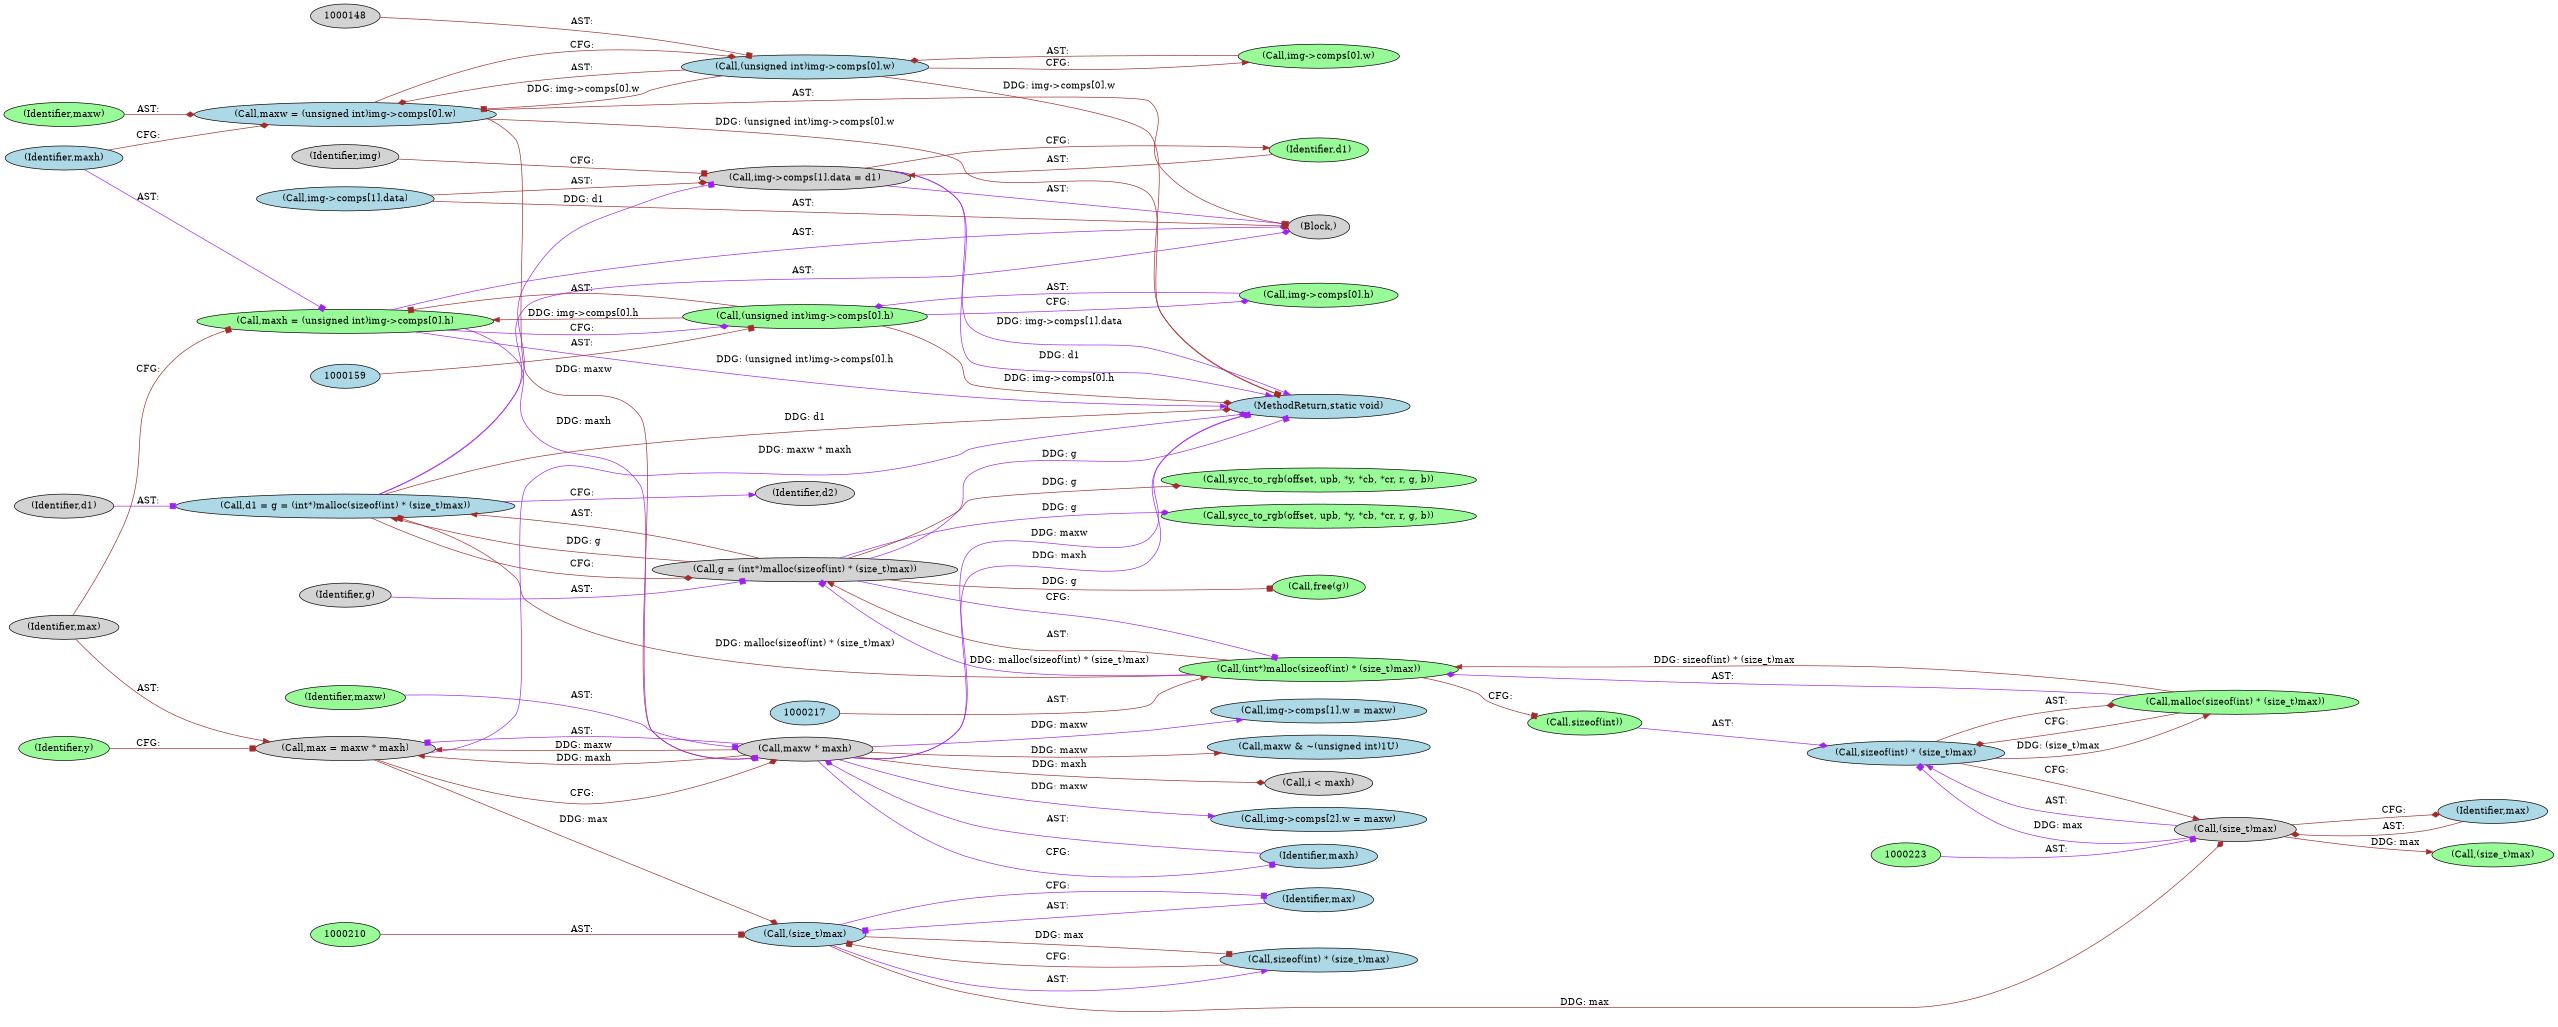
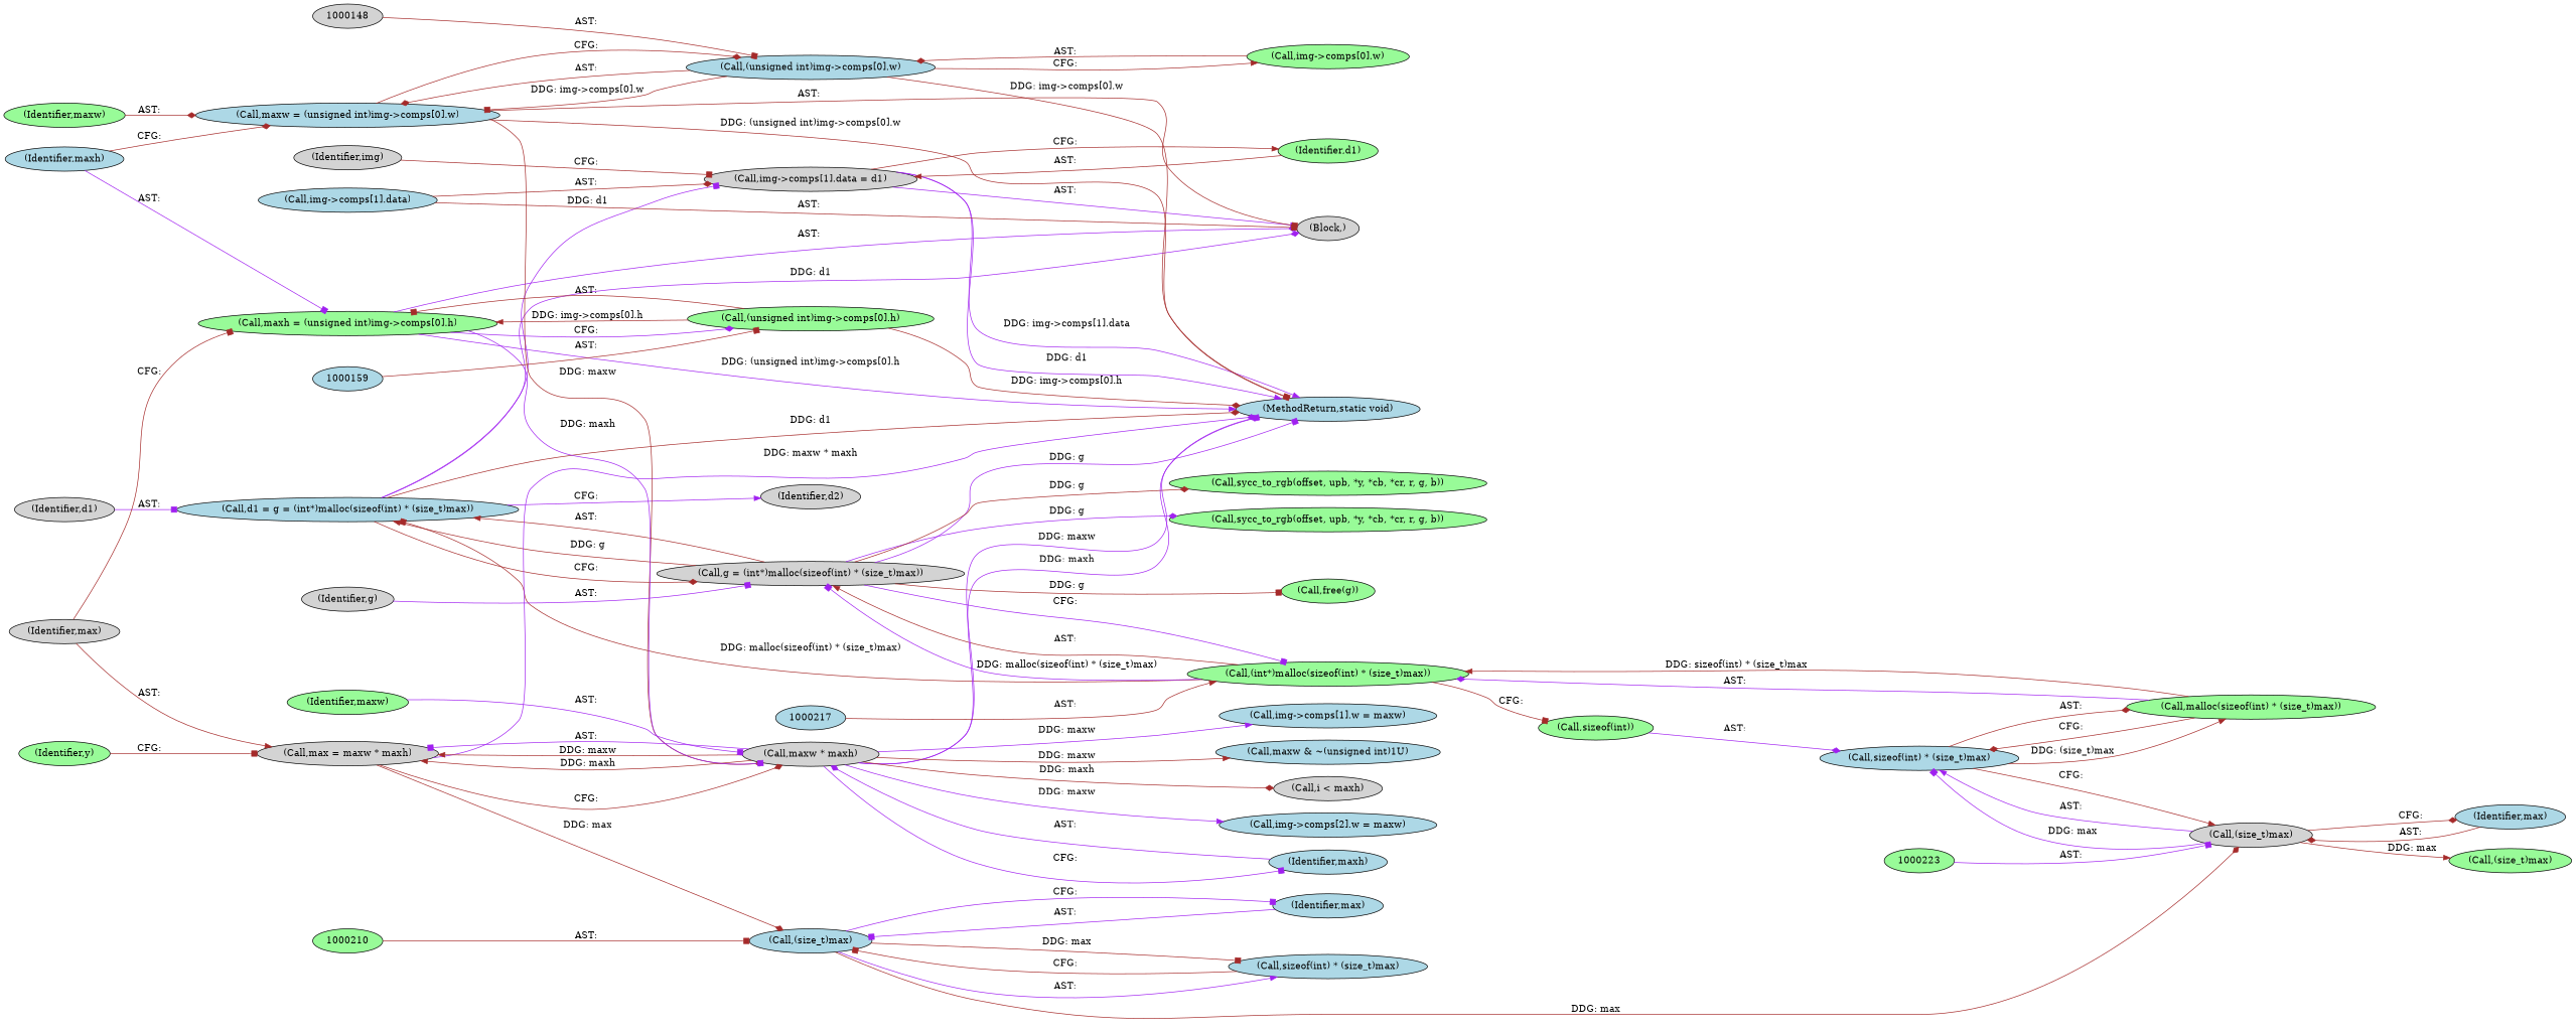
  digraph {
    rankdir=LR
    node [fillcolor=lightblue style=filled]
    edge [arrowhead=box color=brown]
    n1 [fillcolor=lightgrey label="(Call,img->comps[1].data = d1)"]
    n2 [fillcolor=lightgrey label="(Block,)"]
    n3 [label="(MethodReturn,static void)"]
    n4 [fillcolor=palegreen label="(Identifier,d1)"]
    n5 [label="(Call,d1 = g = (int*)malloc(sizeof(int) * (size_t)max))"]
    n6 [fillcolor=lightgrey label="(Call,g = (int*)malloc(sizeof(int) * (size_t)max))"]
    n7 [fillcolor=lightgrey label="(Identifier,d2)"]
    n8 [fillcolor=palegreen label="(Call,(int*)malloc(sizeof(int) * (size_t)max))"]
    n9 [fillcolor=palegreen label="(Call,sycc_to_rgb(offset, upb, *y, *cb, *cr, r, g, b))"]
    n10 [fillcolor=palegreen label="(Call,free(g))"]
    n11 [fillcolor=palegreen label="(Call,sycc_to_rgb(offset, upb, *y, *cb, *cr, r, g, b))"]
    n12 [fillcolor=palegreen label="(Call,sizeof(int))"]
    n13 [fillcolor=palegreen label="(Call,malloc(sizeof(int) * (size_t)max))"]
    n14 [label="(Call,sizeof(int) * (size_t)max)"]
    n15 [fillcolor=lightgrey label="(Call,(size_t)max)"]
    n16 [label="(Identifier,max)"]
    n17 [fillcolor=palegreen label="(Call,(size_t)max)"]
    n18 [label="(Call,(size_t)max)"]
    n19 [label="(Call,sizeof(int) * (size_t)max)"]
    n20 [label="(Identifier,max)"]
    n21 [fillcolor=lightgrey label="(Call,max = maxw * maxh)"]
    n22 [fillcolor=lightgrey label="(Call,maxw * maxh)"]
    n23 [label="(Call,maxw & ~(unsigned int)1U)"]
    n24 [fillcolor=lightgrey label="(Call,i < maxh)"]
    n25 [label="(Identifier,maxh)"]
    n26 [label="(Call,img->comps[2].w = maxw)"]
    n27 [label="(Call,img->comps[1].w = maxw)"]
    n28 [label="(Call,maxw = (unsigned int)img->comps[0].w)"]
    n29 [label="(Call,(unsigned int)img->comps[0].w)"]
    n30 [fillcolor=palegreen label="(Call,img->comps[0].w)"]
    n31 [fillcolor=palegreen label="(Call,maxh = (unsigned int)img->comps[0].h)"]
    n32 [fillcolor=palegreen label="(Call,(unsigned int)img->comps[0].h)"]
-   n33 [fillcolor=palegreen label="(Call,img->comps[0].h)"]
    n34 [fillcolor=palegreen label="(Identifier,maxw)"]
    n35 [fillcolor=lightgrey label="(Identifier,d1)"]
    n36 [fillcolor=lightgrey label="(Identifier,g)"]
    n37 [label="(Call,img->comps[1].data)"]
    n38 [fillcolor=lightgrey label="(Identifier,max)"]
    n39 [fillcolor=palegreen label="(Identifier,maxw)"]
    n40 [fillcolor=palegreen label="(Identifier,y)"]
    n41 [label="(Identifier,maxh)"]
    n42 [fillcolor=lightgrey label="(Identifier,img)"]
    1000217
    1000223 [fillcolor=palegreen]
    1000210 [fillcolor=palegreen]
    1000148 [fillcolor=lightgrey]
    1000159
    n1 -> n2 [arrowhead=normal color=purple label="AST: "]
    n1 -> n3 [arrowhead=normal color=purple label="DDG: img->comps[1].data"]
    n1 -> n3 [arrowhead=normal color=purple label="DDG: d1"]
    n1 -> n4 [arrowhead=normal label="CFG: "]
    n4 -> n1 [arrowhead=normal label="AST: "]
    n5 -> n1 [color=purple label="DDG: d1"]
-   n5 -> n2 [arrowhead=diamond color=purple label="AST: "]
+   n5 -> n2 [arrowhead=diamond color=purple label="DDG: d1"]
    n5 -> n3 [arrowhead=diamond label="DDG: d1"]
    n5 -> n6 [arrowhead=diamond label="CFG: "]
    n5 -> n7 [arrowhead=normal color=purple label="CFG: "]
    n6 -> n3 [color=purple label="DDG: g"]
    n6 -> n5 [arrowhead=normal label="AST: "]
    n6 -> n5 [arrowhead=normal label="DDG: g"]
    n6 -> n8 [color=purple label="CFG: "]
    n6 -> n9 [arrowhead=diamond color=purple label="DDG: g"]
    n6 -> n10 [label="DDG: g"]
    n6 -> n11 [arrowhead=diamond label="DDG: g"]
    n8 -> n5 [label="DDG: malloc(sizeof(int) * (size_t)max)"]
    n8 -> n6 [arrowhead=normal label="AST: "]
    n8 -> n6 [color=purple label="DDG: malloc(sizeof(int) * (size_t)max)"]
    n8 -> n12 [label="CFG: "]
    n12 -> n14 [arrowhead=diamond color=purple label="AST: "]
    n13 -> n8 [arrowhead=diamond color=purple label="AST: "]
    n13 -> n8 [arrowhead=normal label="DDG: sizeof(int) * (size_t)max"]
    n13 -> n14 [arrowhead=diamond label="CFG: "]
    n14 -> n13 [arrowhead=diamond label="AST: "]
    n14 -> n13 [arrowhead=normal label="DDG: (size_t)max"]
    n14 -> n15 [arrowhead=normal label="CFG: "]
    n15 -> n14 [arrowhead=normal color=purple label="AST: "]
    n15 -> n14 [color=purple label="DDG: max"]
    n15 -> n16 [arrowhead=diamond label="CFG: "]
    n15 -> n17 [arrowhead=normal label="DDG: max"]
    n16 -> n15 [arrowhead=diamond label="AST: "]
    n18 -> n15 [arrowhead=diamond label="DDG: max"]
    n18 -> n19 [arrowhead=normal color=purple label="AST: "]
    n18 -> n19 [label="DDG: max"]
    n18 -> n20 [color=purple label="CFG: "]
    n19 -> n18 [label="CFG: "]
    n20 -> n18 [color=purple label="AST: "]
    n21 -> n3 [arrowhead=diamond color=purple label="DDG: maxw * maxh"]
    n21 -> n18 [arrowhead=diamond label="DDG: max"]
    n21 -> n22 [arrowhead=diamond label="CFG: "]
    n22 -> n3 [arrowhead=diamond color=purple label="DDG: maxh"]
    n22 -> n3 [color=purple label="DDG: maxw"]
    n22 -> n21 [color=purple label="AST: "]
    n22 -> n21 [arrowhead=normal label="DDG: maxw"]
    n22 -> n21 [arrowhead=normal label="DDG: maxh"]
    n22 -> n23 [arrowhead=normal label="DDG: maxw"]
    n22 -> n24 [arrowhead=diamond label="DDG: maxh"]
    n22 -> n25 [color=purple label="CFG: "]
    n22 -> n26 [arrowhead=normal color=purple label="DDG: maxw"]
    n22 -> n27 [arrowhead=normal color=purple label="DDG: maxw"]
    n25 -> n22 [arrowhead=diamond color=purple label="AST: "]
    n28 -> n2 [label="AST: "]
    n28 -> n3 [arrowhead=normal label="DDG: (unsigned int)img->comps[0].w"]
    n28 -> n22 [arrowhead=diamond label="DDG: maxw"]
    n28 -> n29 [arrowhead=diamond label="CFG: "]
    n29 -> n3 [label="DDG: img->comps[0].w"]
    n29 -> n28 [arrowhead=diamond label="AST: "]
    n29 -> n28 [label="DDG: img->comps[0].w"]
    n29 -> n30 [arrowhead=normal label="CFG: "]
    n30 -> n29 [arrowhead=diamond label="AST: "]
    n31 -> n2 [arrowhead=diamond color=purple label="AST: "]
    n31 -> n3 [arrowhead=normal color=purple label="DDG: (unsigned int)img->comps[0].h"]
    n31 -> n22 [color=purple label="DDG: maxh"]
    n31 -> n32 [arrowhead=diamond color=purple label="CFG: "]
    n32 -> n3 [arrowhead=diamond label="DDG: img->comps[0].h"]
    n32 -> n31 [label="AST: "]
    n32 -> n31 [arrowhead=normal label="DDG: img->comps[0].h"]
-   n32 -> n33 [arrowhead=diamond color=purple label="CFG: "]
-   n33 -> n32 [arrowhead=diamond color=purple label="AST: "]
    n34 -> n22 [color=purple label="AST: "]
    n35 -> n5 [color=purple label="AST: "]
    n36 -> n6 [color=purple label="AST: "]
    n37 -> n1 [arrowhead=diamond label="AST: "]
    n37 -> n2 [label="AST: "]
    n38 -> n21 [arrowhead=normal label="AST: "]
    n38 -> n31 [label="CFG: "]
    n39 -> n28 [arrowhead=diamond label="AST: "]
    n40 -> n21 [label="CFG: "]
    n41 -> n28 [arrowhead=diamond label="CFG: "]
    n41 -> n31 [color=purple label="AST: "]
    n42 -> n1 [label="CFG: "]
    1000217 -> n8 [arrowhead=normal label="AST: "]
    1000223 -> n15 [color=purple label="AST: "]
    1000210 -> n18 [label="AST: "]
    1000148 -> n29 [label="AST: "]
    1000159 -> n32 [label="AST: "]
  }
